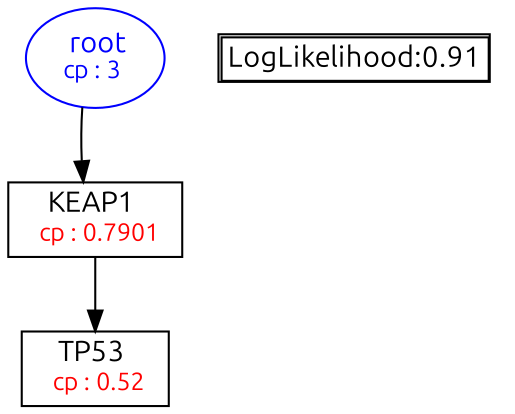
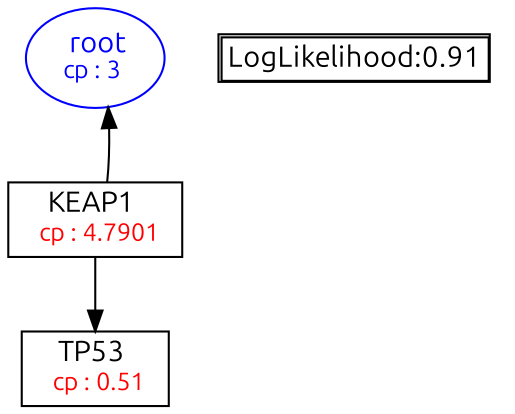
  digraph {
    fontname=Ubuntu
    fontsize=10
    node [fontname=Ubuntu shape=box]
    edge [fontname=Ubuntu]
    n1 [color=Blue label=<<font color='Blue'> root</font><br/><font color='Blue' POINT-SIZE='12'>cp : 3 </font>> shape=oval]
-   n2 [label=<KEAP1 <br/> <font color='Red' POINT-SIZE='12'> cp : 0.7901 </font>>]
-   n3 [label=<TP53 <br/> <font color='Red' POINT-SIZE='12'> cp : 0.52 </font>>]
+   n2 [label=<KEAP1 <br/> <font color='Red' POINT-SIZE='12'> cp : 4.7901 </font>>]
+   n3 [label=<TP53 <br/> <font color='Red' POINT-SIZE='12'> cp : 0.51 </font>>]
    n4 [label=<<TABLE BORDER="1" CELLBORDER="1" CELLSPACING="0" >     <TR><TD ALIGN="LEFT">LogLikelihood:0.91</TD></TR>     </TABLE>> shape=plaintext]
-   n1 -> n2
+   n2 -> n1
    n2 -> n3
  }
